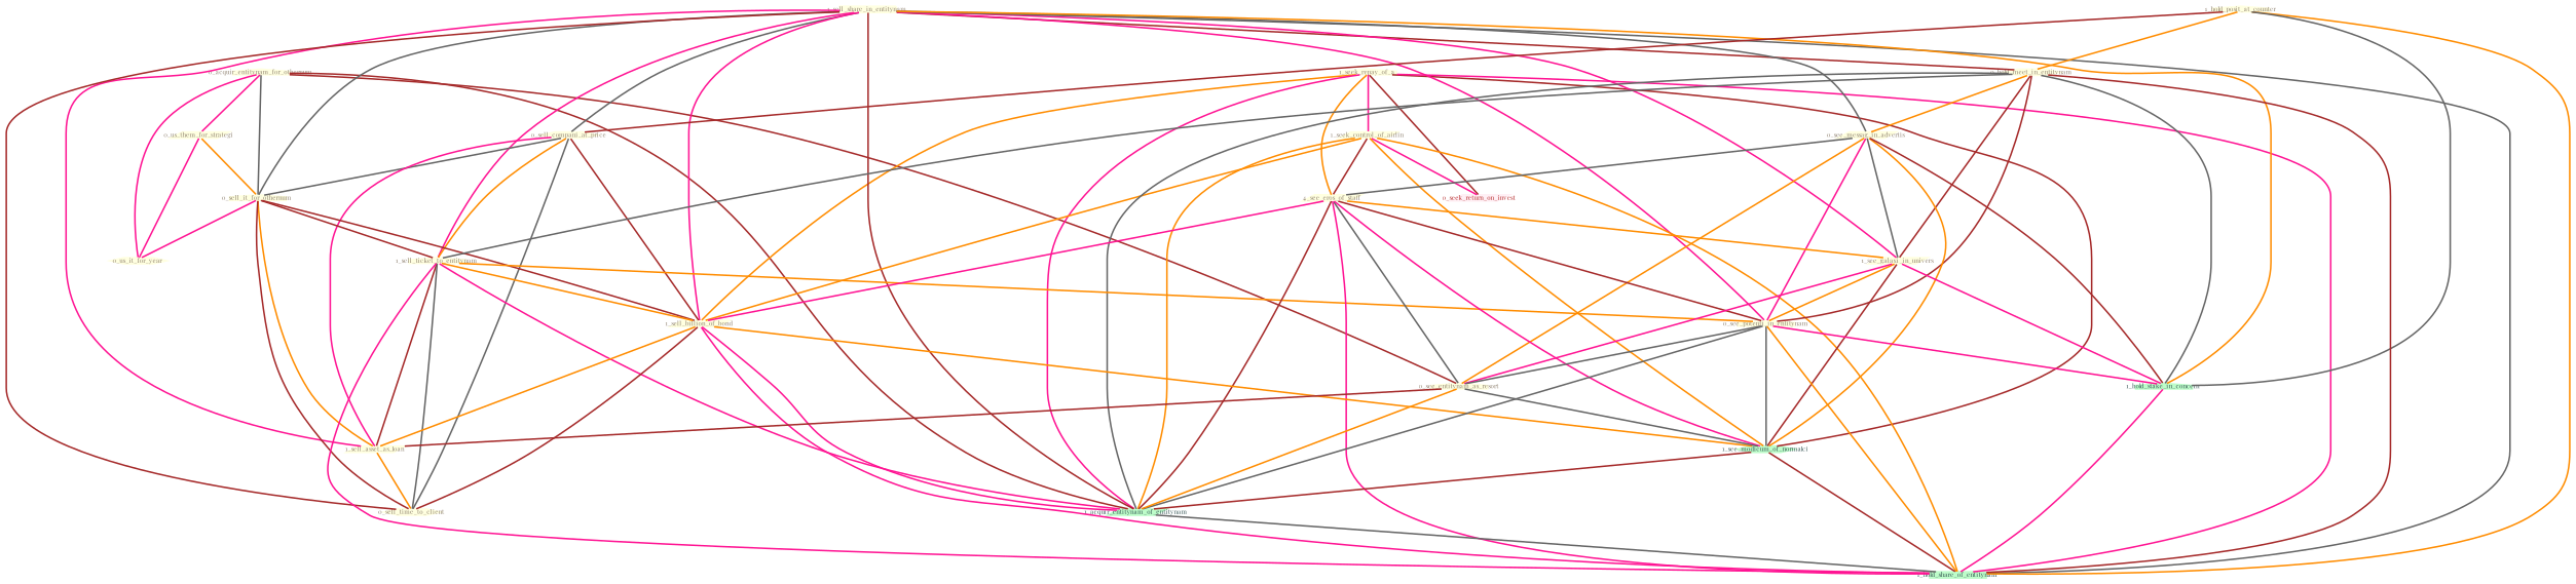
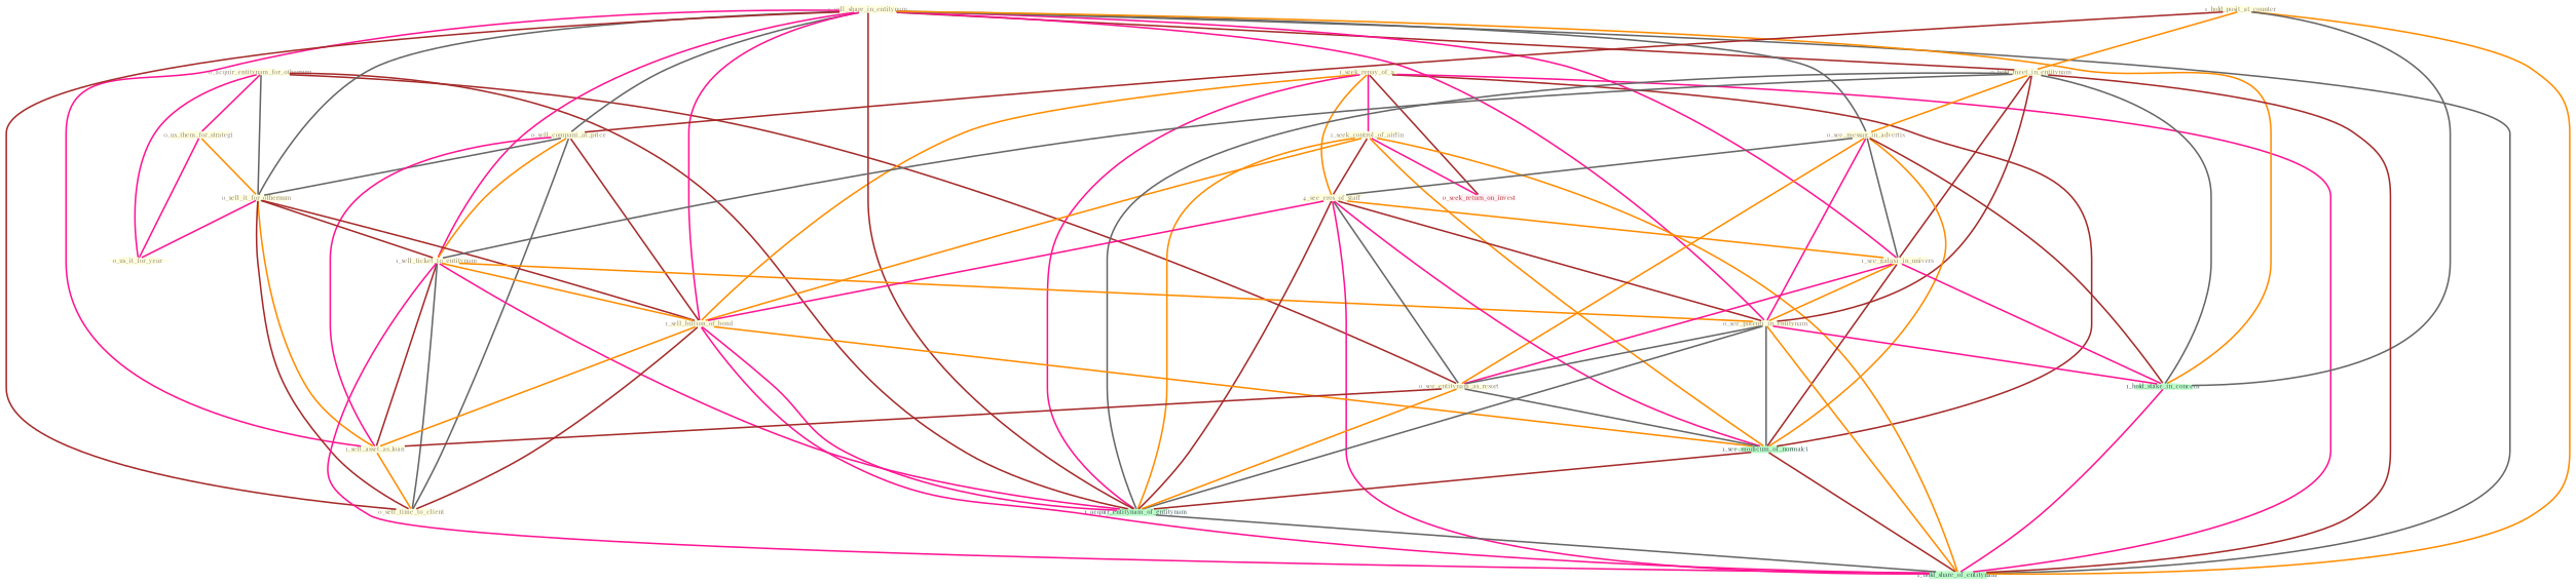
  graph {
    fontname="Playfair Display"
    node [color="#ffffe0" fixedsize=true fontcolor="#8b7d6b" fontname="Playfair Display" fontsize=4 shape=parallelogram style=filled]
    edge [color=deeppink fontname="Playfair Display" w=1]
    "0_acquir_entitynam_for_othernum " [height=.06 shape=house width=.5]
    "1_seek_repay_of_a " [height=.06 shape=house width=.5]
    "0_us_them_for_strategi " [height=.06 width=.5]
-   "1_sell_share_in_entitynam " [height=.06 shape=note width=.5]
+   "1_sell_share_in_entitynam " [height=.06 shape=note width=.5 label="4_sell_share_in_entitynam"]
    "1_hold_posit_at_counter " [height=.06 shape=house width=.5]
    "0_sell_compani_at_price " [height=.06 shape=hexagon width=.5]
    "1_seek_control_of_airlin " [height=.06 width=.5]
    "0_sell_it_for_othernum " [height=.06 shape=house width=.5]
    "0_hold_meet_in_entitynam " [height=.06 shape=hexagon width=.5]
    "0_see_messag_in_advertis " [height=.06 width=.5]
    "1_sell_ticket_to_entitynam " [height=.06 shape=house width=.5]
    n12 [height=.06 label="4_see_eros_of_staff" width=.5]
    "1_see_galaxi_in_univers " [height=.06 width=.5]
    "1_sell_billion_of_bond " [height=.06 width=.5]
    "0_see_potenti_in_entitynam " [height=.06 shape=house width=.5]
    "0_see_entitynam_as_resort " [height=.06 shape=house width=.5]
    "0_us_it_for_year " [height=.06 shape=hexagon width=.5]
    "1_sell_asset_as_loan " [height=.06 width=.5]
    "0_sell_time_to_client " [height=.06 shape=hexagon width=.5]
    "0_seek_return_on_invest " [color="#fff0f5" fontcolor="#b22222" height=.06 width=.5]
    "1_acquir_entitynam_of_entitynam " [color="#BDFCC9" fontcolor="#2f4f4f" height=.06 width=.5]
    "1_see_modicum_of_normalci " [color="#BDFCC9" fontcolor="#2f4f4f" height=.06 shape=hexagon width=.5]
    "1_hold_share_of_entitynam " [color="#BDFCC9" fontcolor="#2f4f4f" height=.06 shape=note width=.5]
    "1_hold_stake_in_concern " [color="#BDFCC9" fontcolor="#2f4f4f" height=.06 shape=house width=.5]
    subgraph sub_1 {
      "0_acquir_entitynam_for_othernum "
      "1_seek_repay_of_a "
      "0_us_them_for_strategi "
      "1_sell_share_in_entitynam "
      "1_hold_posit_at_counter "
      "0_sell_compani_at_price "
      "1_seek_control_of_airlin "
      "0_sell_it_for_othernum "
      "0_hold_meet_in_entitynam "
      "0_see_messag_in_advertis "
      "1_sell_ticket_to_entitynam "
      n12
      "1_see_galaxi_in_univers "
      "1_sell_billion_of_bond "
      "0_see_potenti_in_entitynam "
      "0_see_entitynam_as_resort "
      "0_us_it_for_year "
      "1_sell_asset_as_loan "
      "0_sell_time_to_client "
    }
    subgraph sub_2 {
      "0_seek_return_on_invest "
    }
    "0_acquir_entitynam_for_othernum " -- "0_us_them_for_strategi "
    "0_acquir_entitynam_for_othernum " -- "0_sell_it_for_othernum " [color=gray40 w=2]
    "0_acquir_entitynam_for_othernum " -- "0_see_entitynam_as_resort " [color=brown]
    "0_acquir_entitynam_for_othernum " -- "0_us_it_for_year "
    "0_acquir_entitynam_for_othernum " -- "1_acquir_entitynam_of_entitynam " [color=brown w=2]
    "1_seek_repay_of_a " -- "1_seek_control_of_airlin " [w=2]
    "1_seek_repay_of_a " -- n12 [color=darkorange]
    "1_seek_repay_of_a " -- "1_sell_billion_of_bond " [color=darkorange]
    "1_seek_repay_of_a " -- "0_seek_return_on_invest " [color=brown]
    "1_seek_repay_of_a " -- "1_acquir_entitynam_of_entitynam "
    "1_seek_repay_of_a " -- "1_see_modicum_of_normalci " [color=brown]
    "1_seek_repay_of_a " -- "1_hold_share_of_entitynam "
    "0_us_them_for_strategi " -- "0_sell_it_for_othernum " [color=darkorange]
    "0_us_them_for_strategi " -- "0_us_it_for_year " [w=2]
    "1_sell_share_in_entitynam " -- "0_sell_compani_at_price " [color=gray40]
    "1_sell_share_in_entitynam " -- "0_sell_it_for_othernum " [color=gray40]
    "1_sell_share_in_entitynam " -- "0_hold_meet_in_entitynam " [color=brown w=2]
    "1_sell_share_in_entitynam " -- "0_see_messag_in_advertis " [color=gray40]
    "1_sell_share_in_entitynam " -- "1_sell_ticket_to_entitynam " [w=2]
    "1_sell_share_in_entitynam " -- "1_see_galaxi_in_univers "
    "1_sell_share_in_entitynam " -- "1_sell_billion_of_bond "
    "1_sell_share_in_entitynam " -- "0_see_potenti_in_entitynam " [w=2]
    "1_sell_share_in_entitynam " -- "1_sell_asset_as_loan "
    "1_sell_share_in_entitynam " -- "0_sell_time_to_client " [color=brown]
    "1_sell_share_in_entitynam " -- "1_acquir_entitynam_of_entitynam " [color=brown]
    "1_sell_share_in_entitynam " -- "1_hold_share_of_entitynam " [color=gray40 w=2]
    "1_sell_share_in_entitynam " -- "1_hold_stake_in_concern " [color=darkorange]
    "1_hold_posit_at_counter " -- "0_sell_compani_at_price " [color=brown]
    "1_hold_posit_at_counter " -- "0_hold_meet_in_entitynam " [color=darkorange]
    "1_hold_posit_at_counter " -- "1_hold_share_of_entitynam " [color=darkorange]
    "1_hold_posit_at_counter " -- "1_hold_stake_in_concern " [color=gray40]
    "0_sell_compani_at_price " -- "0_sell_it_for_othernum " [color=gray40]
    "0_sell_compani_at_price " -- "1_sell_ticket_to_entitynam " [color=darkorange]
    "0_sell_compani_at_price " -- "1_sell_billion_of_bond " [color=brown]
    "0_sell_compani_at_price " -- "1_sell_asset_as_loan "
    "0_sell_compani_at_price " -- "0_sell_time_to_client " [color=gray40]
    "1_seek_control_of_airlin " -- n12 [color=brown]
    "1_seek_control_of_airlin " -- "1_sell_billion_of_bond " [color=darkorange]
    "1_seek_control_of_airlin " -- "0_seek_return_on_invest "
    "1_seek_control_of_airlin " -- "1_acquir_entitynam_of_entitynam " [color=darkorange]
    "1_seek_control_of_airlin " -- "1_see_modicum_of_normalci " [color=darkorange]
    "1_seek_control_of_airlin " -- "1_hold_share_of_entitynam " [color=darkorange]
    "0_sell_it_for_othernum " -- "1_sell_ticket_to_entitynam " [color=brown]
    "0_sell_it_for_othernum " -- "1_sell_billion_of_bond " [color=brown]
    "0_sell_it_for_othernum " -- "0_us_it_for_year " [w=2]
    "0_sell_it_for_othernum " -- "1_sell_asset_as_loan " [color=darkorange]
    "0_sell_it_for_othernum " -- "0_sell_time_to_client " [color=brown]
    "0_hold_meet_in_entitynam " -- "0_see_messag_in_advertis " [color=darkorange]
    "0_hold_meet_in_entitynam " -- "1_sell_ticket_to_entitynam " [color=gray40]
    "0_hold_meet_in_entitynam " -- "1_see_galaxi_in_univers " [color=brown]
    "0_hold_meet_in_entitynam " -- "0_see_potenti_in_entitynam " [color=brown w=2]
    "0_hold_meet_in_entitynam " -- "1_acquir_entitynam_of_entitynam " [color=gray40]
    "0_hold_meet_in_entitynam " -- "1_hold_share_of_entitynam " [color=brown w=2]
    "0_hold_meet_in_entitynam " -- "1_hold_stake_in_concern " [color=gray40 w=2]
    "0_see_messag_in_advertis " -- n12 [color=gray40]
    "0_see_messag_in_advertis " -- "1_see_galaxi_in_univers " [color=gray40 w=2]
    "0_see_messag_in_advertis " -- "0_see_potenti_in_entitynam " [w=2]
    "0_see_messag_in_advertis " -- "0_see_entitynam_as_resort " [color=darkorange]
    "0_see_messag_in_advertis " -- "1_see_modicum_of_normalci " [color=darkorange]
    "0_see_messag_in_advertis " -- "1_hold_stake_in_concern " [color=brown]
    "1_sell_ticket_to_entitynam " -- "1_sell_billion_of_bond " [color=darkorange]
    "1_sell_ticket_to_entitynam " -- "0_see_potenti_in_entitynam " [color=darkorange]
    "1_sell_ticket_to_entitynam " -- "1_sell_asset_as_loan " [color=brown]
    "1_sell_ticket_to_entitynam " -- "0_sell_time_to_client " [color=gray40 w=2]
    "1_sell_ticket_to_entitynam " -- "1_acquir_entitynam_of_entitynam "
    "1_sell_ticket_to_entitynam " -- "1_hold_share_of_entitynam "
    n12 -- "1_see_galaxi_in_univers " [color=darkorange]
    n12 -- "1_sell_billion_of_bond "
    n12 -- "0_see_potenti_in_entitynam " [color=brown]
    n12 -- "0_see_entitynam_as_resort " [color=gray40]
    n12 -- "1_acquir_entitynam_of_entitynam " [color=brown]
    n12 -- "1_see_modicum_of_normalci " [w=2]
    n12 -- "1_hold_share_of_entitynam "
    "1_see_galaxi_in_univers " -- "0_see_potenti_in_entitynam " [color=darkorange w=2]
    "1_see_galaxi_in_univers " -- "0_see_entitynam_as_resort "
    "1_see_galaxi_in_univers " -- "1_see_modicum_of_normalci " [color=brown]
    "1_see_galaxi_in_univers " -- "1_hold_stake_in_concern "
    "1_sell_billion_of_bond " -- "1_sell_asset_as_loan " [color=darkorange]
    "1_sell_billion_of_bond " -- "0_sell_time_to_client " [color=brown]
    "1_sell_billion_of_bond " -- "1_acquir_entitynam_of_entitynam "
    "1_sell_billion_of_bond " -- "1_see_modicum_of_normalci " [color=darkorange]
    "1_sell_billion_of_bond " -- "1_hold_share_of_entitynam "
    "0_see_potenti_in_entitynam " -- "0_see_entitynam_as_resort " [color=gray40]
    "0_see_potenti_in_entitynam " -- "1_acquir_entitynam_of_entitynam " [color=gray40]
    "0_see_potenti_in_entitynam " -- "1_see_modicum_of_normalci " [color=gray40]
    "0_see_potenti_in_entitynam " -- "1_hold_share_of_entitynam " [color=darkorange]
    "0_see_potenti_in_entitynam " -- "1_hold_stake_in_concern "
    "0_see_entitynam_as_resort " -- "1_sell_asset_as_loan " [color=brown]
    "0_see_entitynam_as_resort " -- "1_acquir_entitynam_of_entitynam " [color=darkorange]
    "0_see_entitynam_as_resort " -- "1_see_modicum_of_normalci " [color=gray40]
    "1_sell_asset_as_loan " -- "0_sell_time_to_client " [color=darkorange]
    "1_acquir_entitynam_of_entitynam " -- "1_hold_share_of_entitynam " [color=gray40 w=2]
    "1_see_modicum_of_normalci " -- "1_acquir_entitynam_of_entitynam " [color=brown]
    "1_see_modicum_of_normalci " -- "1_hold_share_of_entitynam " [color=brown]
    "1_hold_stake_in_concern " -- "1_hold_share_of_entitynam "
  }
